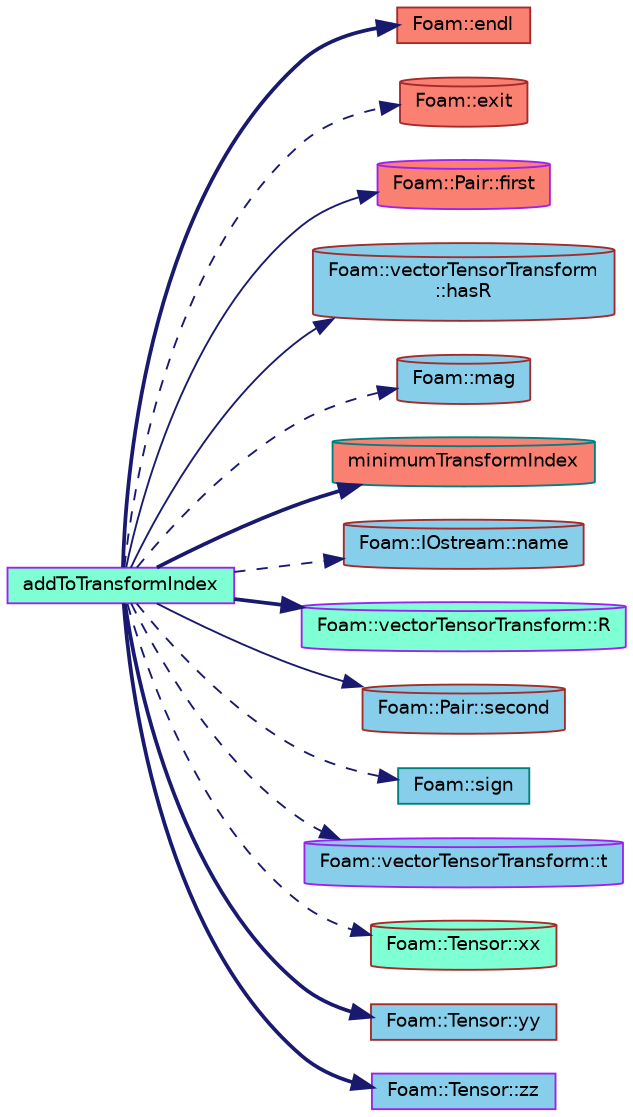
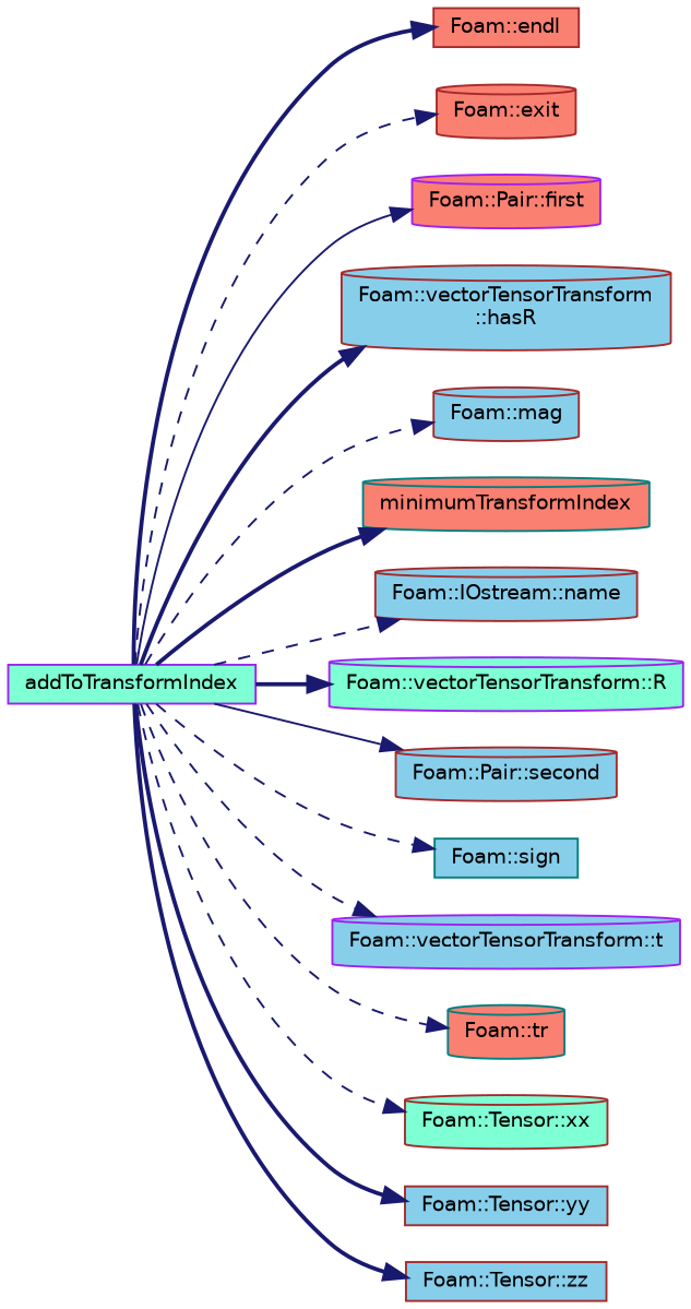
  digraph {
    rankdir=LR
    node [color=brown fillcolor=skyblue fontname=Helvetica fontsize=10 shape=cylinder style=filled]
    edge [color=midnightblue fontname=Helvetica fontsize=10 labelfontname=Helvetica labelfontsize=10 style=dashed]
    n1 [color=purple fillcolor=aquamarine fontcolor=black height=0.2 label=addToTransformIndex shape=box width=0.4]
    n2 [fillcolor=salmon height=0.2 label="Foam::endl" shape=box width=0.4]
    n3 [fillcolor=salmon height=0.2 label="Foam::exit" width=0.4]
    n4 [color=purple fillcolor=salmon height=0.2 label="Foam::Pair::first" width=0.4]
    n5 [height=0.2 label="Foam::vectorTensorTransform\l::hasR" width=0.4]
    n6 [height=0.2 label="Foam::mag" width=0.4]
    n7 [color=teal fillcolor=salmon height=0.2 label=minimumTransformIndex width=0.4]
    n8 [height=0.2 label="Foam::IOstream::name" width=0.4]
    n9 [color=purple fillcolor=aquamarine height=0.2 label="Foam::vectorTensorTransform::R" width=0.4]
    n10 [height=0.2 label="Foam::Pair::second" width=0.4]
    n11 [color=teal height=0.2 label="Foam::sign" shape=box width=0.4]
    n12 [color=purple height=0.2 label="Foam::vectorTensorTransform::t" width=0.4]
+   n13 [color=teal fillcolor=salmon height=0.2 label="Foam::tr" width=0.4]
    n14 [fillcolor=aquamarine height=0.2 label="Foam::Tensor::xx" width=0.4]
    n15 [height=0.2 label="Foam::Tensor::yy" shape=box width=0.4]
-   n16 [color=purple height=0.2 label="Foam::Tensor::zz" shape=box width=0.4]
+   n16 [height=0.2 label="Foam::Tensor::zz" shape=box width=0.4]
    n1 -> n2 [style=bold]
    n1 -> n3
    n1 -> n4 [style=solid]
-   n1 -> n5 [style=solid]
+   n1 -> n5 [style=bold]
    n1 -> n6
    n1 -> n7 [style=bold]
    n1 -> n8
    n1 -> n9 [style=bold]
    n1 -> n10 [style=solid]
    n1 -> n11
    n1 -> n12
+   n1 -> n13
    n1 -> n14
    n1 -> n15 [style=bold]
    n1 -> n16 [style=bold]
  }
